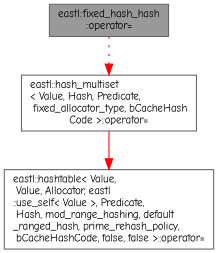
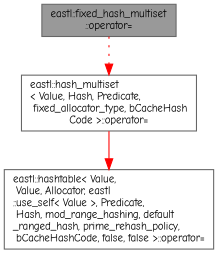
  digraph {
    rankdir=TB
    fontname="Comic Neue"
    node [color=grey40 fillcolor=white fontname="Comic Neue" fontsize=10 shape=box style=filled]
    edge [color=red fontname="Comic Neue" fontsize=10 labelfontname=Helvetica labelfontsize=10]
-   n1 [color=gray40 fillcolor=grey60 fontcolor=black height=0.2 label="eastl::fixed_hash_hash\l::operator=" width=0.4]
+   n1 [color=gray40 fillcolor=grey60 fontcolor=black height=0.2 label="eastl::fixed_hash_multiset\l::operator=" width=0.4]
    n2 [height=0.2 label="eastl::hash_multiset\l\< Value, Hash, Predicate,\l fixed_allocator_type, bCacheHash\lCode \>::operator=" width=0.4]
    n3 [height=0.2 label="eastl::hashtable\< Value,\l Value, Allocator, eastl\l::use_self\< Value \>, Predicate,\l Hash, mod_range_hashing, default\l_ranged_hash, prime_rehash_policy,\l bCacheHashCode, false, false \>::operator=" width=0.4]
    n1 -> n2 [style=dotted]
    n2 -> n3 [style=solid]
  }
